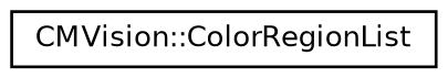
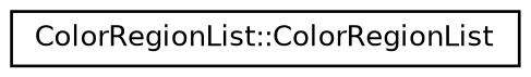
  digraph {
    rankdir=LR
-   n1 [color=black fillcolor=white fontname=Helvetica fontsize=10 height=0.2 label="CMVision::ColorRegionList" shape=box style=filled width=0.4]
+   n1 [color=black fillcolor=white fontname=Helvetica fontsize=10 height=0.2 label="ColorRegionList::ColorRegionList" shape=box style=filled width=0.4]
  }
